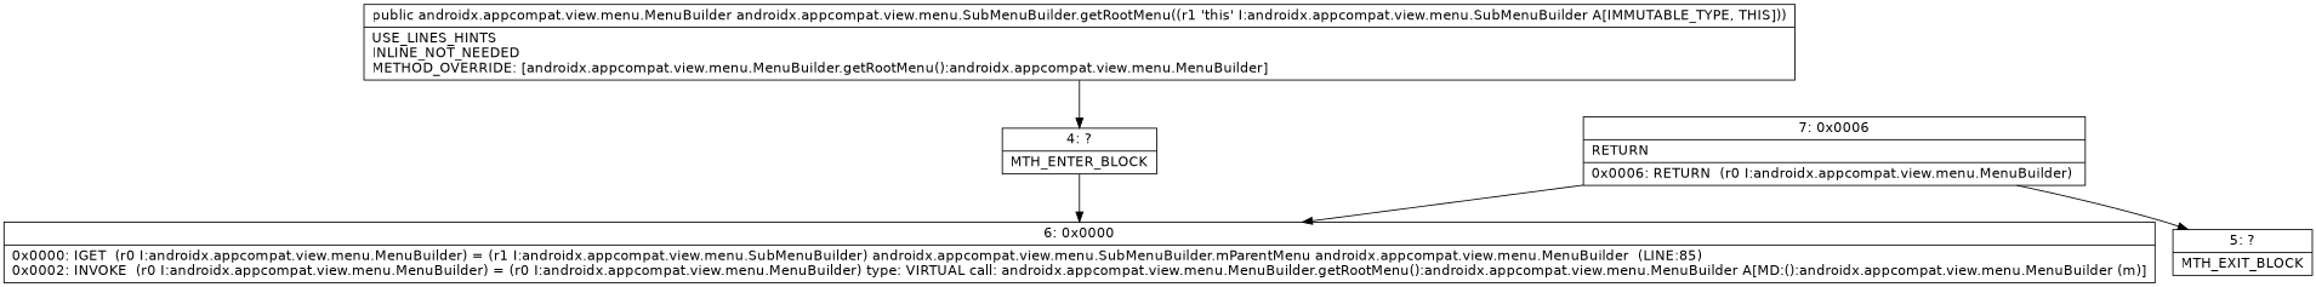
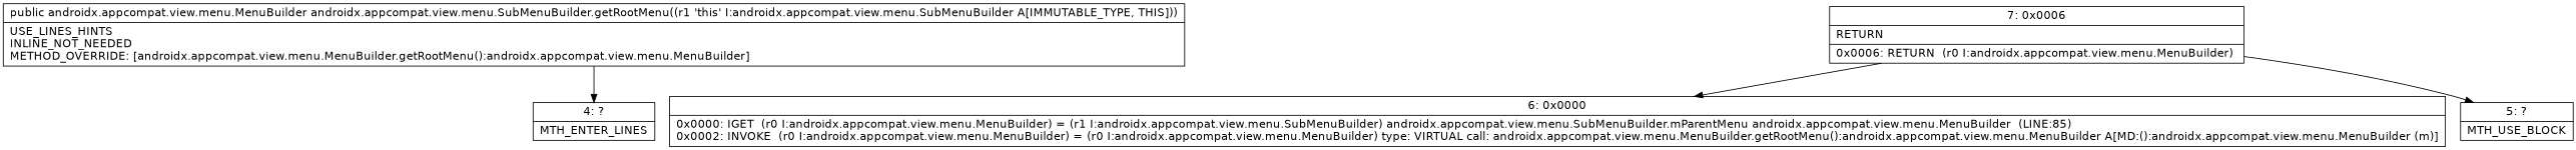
  digraph {
    fontname="DejaVu Sans"
    node [fontname="DejaVu Sans" shape=record]
    edge [fontname="DejaVu Sans"]
-   n1 [label="{4\:\ ?|MTH_ENTER_BLOCK\l}"]
+   n1 [label="{4\:\ ?|MTH_ENTER_LINES\l}"]
    n2 [label="{6\:\ 0x0000|0x0000: IGET  (r0 I:androidx.appcompat.view.menu.MenuBuilder) = (r1 I:androidx.appcompat.view.menu.SubMenuBuilder) androidx.appcompat.view.menu.SubMenuBuilder.mParentMenu androidx.appcompat.view.menu.MenuBuilder  (LINE:85)\l0x0002: INVOKE  (r0 I:androidx.appcompat.view.menu.MenuBuilder) = (r0 I:androidx.appcompat.view.menu.MenuBuilder) type: VIRTUAL call: androidx.appcompat.view.menu.MenuBuilder.getRootMenu():androidx.appcompat.view.menu.MenuBuilder A[MD:():androidx.appcompat.view.menu.MenuBuilder (m)]\l}"]
    n3 [label="{7\:\ 0x0006|RETURN\l|0x0006: RETURN  (r0 I:androidx.appcompat.view.menu.MenuBuilder) \l}"]
-   n4 [label="{5\:\ ?|MTH_EXIT_BLOCK\l}"]
+   n4 [label="{5\:\ ?|MTH_USE_BLOCK\l}"]
    n5 [label="{public androidx.appcompat.view.menu.MenuBuilder androidx.appcompat.view.menu.SubMenuBuilder.getRootMenu((r1 'this' I:androidx.appcompat.view.menu.SubMenuBuilder A[IMMUTABLE_TYPE, THIS]))  | USE_LINES_HINTS\lINLINE_NOT_NEEDED\lMETHOD_OVERRIDE: [androidx.appcompat.view.menu.MenuBuilder.getRootMenu():androidx.appcompat.view.menu.MenuBuilder]\l}"]
-   n1 -> n2
    n3 -> n2
    n3 -> n4
    n5 -> n1
  }
